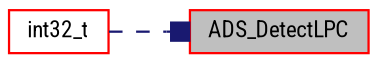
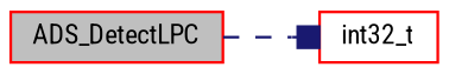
  digraph {
    rankdir=LR
    fontname="Roboto Condensed"
    node [color=red fontname="Roboto Condensed" fontsize=10 shape=record style=filled]
    n1 [fillcolor=grey75 fontcolor=black height=0.2 label=ADS_DetectLPC width=0.4]
    n2 [fillcolor=white height=0.2 label=int32_t width=0.4]
-   n2 -> n1 [color=midnightblue fontname="Roboto Condensed" fontsize=10 labelfontname=Helvetica labelfontsize=10 style=dashed arrowhead=box]
+   n1 -> n2 [color=midnightblue fontname="Roboto Condensed" fontsize=10 labelfontname=Helvetica labelfontsize=10 style=dashed arrowhead=box]
  }
